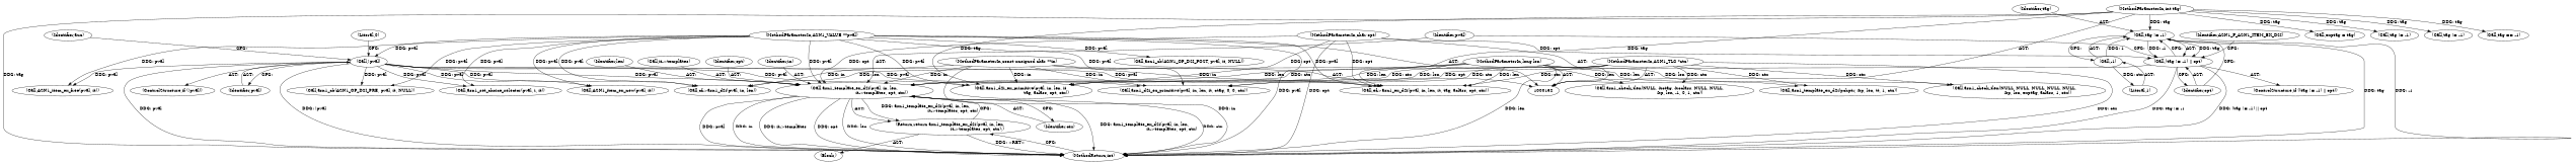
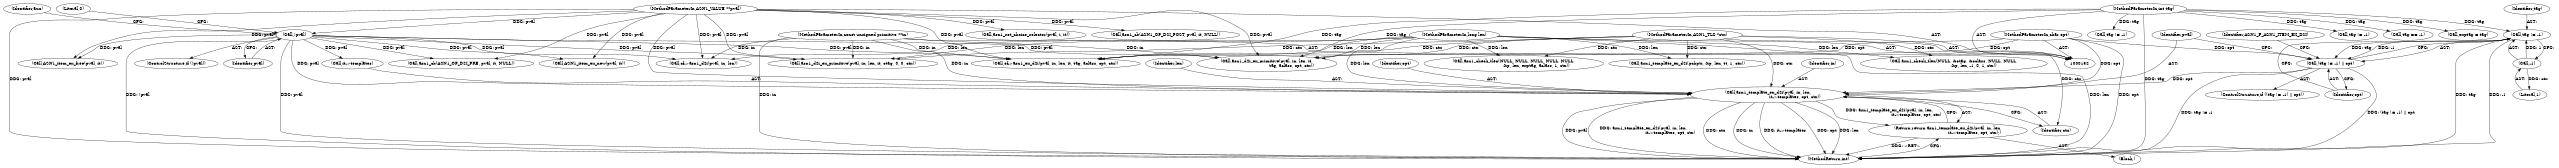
  digraph {
    fontname="DejaVu Serif"
    node [fontname="DejaVu Serif"]
    edge [fontname="DejaVu Serif"]
    n1 [label="(Call,asn1_template_ex_d2i(pval, in, len,\n                                        it->templates, opt, ctx))"]
    n2 [label="(Return,return asn1_template_ex_d2i(pval, in, len,\n                                        it->templates, opt, ctx);)"]
    n3 [label="(Identifier,ctx)"]
    n4 [label="(MethodReturn,int)"]
    n5 [label="(Block,)"]
    n6 [label="(Call,!pval)"]
    n7 [label="(Call,ASN1_item_ex_free(pval, it))"]
    n8 [label="(Call,asn1_set_choice_selector(pval, i, it))"]
    n9 [label="(Call,asn1_cb(ASN1_OP_D2I_PRE, pval, it, NULL))"]
    n10 [label="(Call,asn1_d2i_ex_primitive(pval, in, len, it,\n                                     tag, aclass, opt, ctx))"]
    n11 [label="(Call,cf->asn1_d2i(pval, in, len))"]
    n12 [label="(Call,asn1_d2i_ex_primitive(pval, in, len, it, otag, 0, 0, ctx))"]
    n13 [label="(ControlStructure,if (!pval))"]
    n14 [label="(Identifier,pval)"]
    n15 [label="(Call,ASN1_item_ex_new(pval, it))"]
    n16 [label="(Call,ef->asn1_ex_d2i(pval, in, len, it, tag, aclass, opt, ctx))"]
    n17 [label="(MethodParameterIn,ASN1_VALUE **pval)"]
    n18 [label="(Call,asn1_cb(ASN1_OP_D2I_POST, pval, it, NULL))"]
    1000132
-   n20 [label="(MethodParameterIn,const unsigned char **in)"]
+   n20 [label="(MethodParameterIn,const unsigned primitive **in)"]
    n21 [label="(MethodParameterIn,long len)"]
    n22 [label="(Call,asn1_check_tlen(NULL, &otag, &oclass, NULL, NULL,\n                              &p, len, -1, 0, 1, ctx))"]
    n23 [label="(Call,asn1_template_ex_d2i(pchptr, &p, len, tt, 1, ctx))"]
    n24 [label="(Call,asn1_check_tlen(NULL, NULL, NULL, NULL, NULL,\n                                  &p, len, exptag, aclass, 1, ctx))"]
    n25 [label="(Call,(tag != -1) || opt)"]
    n26 [label="(Call,tag != -1)"]
    n27 [label="(Identifier,opt)"]
    n28 [label="(ControlStructure,if ((tag != -1) || opt))"]
    n29 [label="(Call,-1)"]
    n30 [label="(Literal,1)"]
    n31 [label="(MethodParameterIn,int tag)"]
    n32 [label="(Call,exptag = tag)"]
    n33 [label="(Call,tag != -1)"]
    n34 [label="(Call,tag != -1)"]
    n35 [label="(Call,tag == -1)"]
    n36 [label="(MethodParameterIn,char opt)"]
    n37 [label="(MethodParameterIn,ASN1_TLC *ctx)"]
    n38 [label="(Identifier,ASN1_F_ASN1_ITEM_EX_D2I)"]
    n39 [label="(Identifier,len)"]
    n40 [label="(Identifier,aux)"]
    n41 [label="(Literal,0)"]
    n42 [label="(Call,it->templates)"]
    n43 [label="(Identifier,tag)"]
    n44 [label="(Identifier,pval)"]
    n45 [label="(Identifier,opt)"]
    n46 [label="(Identifier,in)"]
    n1 -> n2 [label="AST: "]
    n1 -> n2 [label="DDG: asn1_template_ex_d2i(pval, in, len,\n                                        it->templates, opt, ctx)"]
    n1 -> n3 [label="CFG: "]
    n1 -> n4 [label="DDG: asn1_template_ex_d2i(pval, in, len,\n                                        it->templates, opt, ctx)"]
    n1 -> n4 [label="DDG: ctx"]
    n1 -> n4 [label="DDG: pval"]
    n1 -> n4 [label="DDG: in"]
    n1 -> n4 [label="DDG: it->templates"]
    n1 -> n4 [label="DDG: opt"]
    n1 -> n4 [label="DDG: len"]
    n2 -> n1 [label="CFG: "]
    n2 -> n4 [label="DDG: <RET>"]
    n2 -> n5 [label="AST: "]
    n3 -> n1 [label="AST: "]
    n4 -> n2 [label="CFG: "]
    n6 -> n1 [label="DDG: pval"]
    n6 -> n4 [label="DDG: pval"]
    n6 -> n4 [label="DDG: !pval"]
    n6 -> n7 [label="DDG: pval"]
-   n6 -> n8 [label="DDG: pval"]
+   n6 -> n42 [label="DDG: pval"]
    n6 -> n9 [label="DDG: pval"]
    n6 -> n10 [label="DDG: pval"]
    n6 -> n11 [label="DDG: pval"]
    n6 -> n12 [label="DDG: pval"]
    n6 -> n13 [label="AST: "]
    n6 -> n14 [label="CFG: "]
    n6 -> n15 [label="DDG: pval"]
    n6 -> n16 [label="DDG: pval"]
    n14 -> n6 [label="AST: "]
    n17 -> n1 [label="DDG: pval"]
    n17 -> n4 [label="DDG: pval"]
    n17 -> n6 [label="DDG: pval"]
    n17 -> n7 [label="DDG: pval"]
    n17 -> n8 [label="DDG: pval"]
    n17 -> n9 [label="DDG: pval"]
    n17 -> n10 [label="DDG: pval"]
    n17 -> n11 [label="DDG: pval"]
    n17 -> n12 [label="DDG: pval"]
    n17 -> n15 [label="DDG: pval"]
    n17 -> n16 [label="DDG: pval"]
    n17 -> n18 [label="DDG: pval"]
    n17 -> 1000132 [label="AST: "]
    n20 -> n1 [label="DDG: in"]
    n20 -> n4 [label="DDG: in"]
    n20 -> n10 [label="DDG: in"]
    n20 -> n11 [label="DDG: in"]
    n20 -> n12 [label="DDG: in"]
    n20 -> n16 [label="DDG: in"]
    n20 -> 1000132 [label="AST: "]
    n21 -> n1 [label="DDG: len"]
    n21 -> n4 [label="DDG: len"]
    n21 -> n10 [label="DDG: len"]
    n21 -> n11 [label="DDG: len"]
    n21 -> n12 [label="DDG: len"]
    n21 -> n16 [label="DDG: len"]
    n21 -> 1000132 [label="AST: "]
    n21 -> n22 [label="DDG: len"]
    n21 -> n23 [label="DDG: len"]
    n21 -> n24 [label="DDG: len"]
    n25 -> n1 [label="DDG: opt"]
    n25 -> n4 [label="DDG: tag != -1"]
    n25 -> n4 [label="DDG: (tag != -1) || opt"]
    n25 -> n26 [label="CFG: "]
    n25 -> n27 [label="CFG: "]
    n25 -> n28 [label="AST: "]
    n26 -> n4 [label="DDG: tag"]
    n26 -> n4 [label="DDG: -1"]
    n26 -> n25 [label="AST: "]
    n26 -> n25 [label="DDG: tag"]
    n26 -> n25 [label="DDG: -1"]
    n26 -> n29 [label="CFG: "]
    n27 -> n25 [label="AST: "]
    n27 -> n26 [label="CFG: "]
    n29 -> n26 [label="AST: "]
    n29 -> n26 [label="DDG: 1"]
    n29 -> n30 [label="DDG: ctx"]
    n30 -> n29 [label="AST: "]
    n31 -> n4 [label="DDG: tag"]
    n31 -> n10 [label="DDG: tag"]
    n31 -> n16 [label="DDG: tag"]
    n31 -> 1000132 [label="AST: "]
    n31 -> n26 [label="DDG: tag"]
    n31 -> n32 [label="DDG: tag"]
    n31 -> n33 [label="DDG: tag"]
    n31 -> n34 [label="DDG: tag"]
    n31 -> n35 [label="DDG: tag"]
    n36 -> n1 [label="DDG: opt"]
    n36 -> n4 [label="DDG: opt"]
    n36 -> n10 [label="DDG: opt"]
    n36 -> n16 [label="DDG: opt"]
    n36 -> 1000132 [label="AST: "]
    n36 -> n25 [label="DDG: opt"]
    n37 -> n1 [label="DDG: ctx"]
-   n37 -> n4 [label="DDG: ctx"]
+   n37 -> n3 [label="DDG: ctx"]
    n37 -> n10 [label="DDG: ctx"]
    n37 -> n12 [label="DDG: ctx"]
    n37 -> n16 [label="DDG: ctx"]
    n37 -> 1000132 [label="AST: "]
    n37 -> n22 [label="DDG: ctx"]
    n37 -> n23 [label="DDG: ctx"]
    n37 -> n24 [label="DDG: ctx"]
    n38 -> n25 [label="CFG: "]
    n39 -> n1 [label="AST: "]
    n40 -> n6 [label="CFG: "]
    n41 -> n6 [label="CFG: "]
    n42 -> n1 [label="AST: "]
    n43 -> n26 [label="AST: "]
    n44 -> n1 [label="AST: "]
    n44 -> n25 [label="CFG: "]
    n45 -> n1 [label="AST: "]
    n46 -> n1 [label="AST: "]
  }
